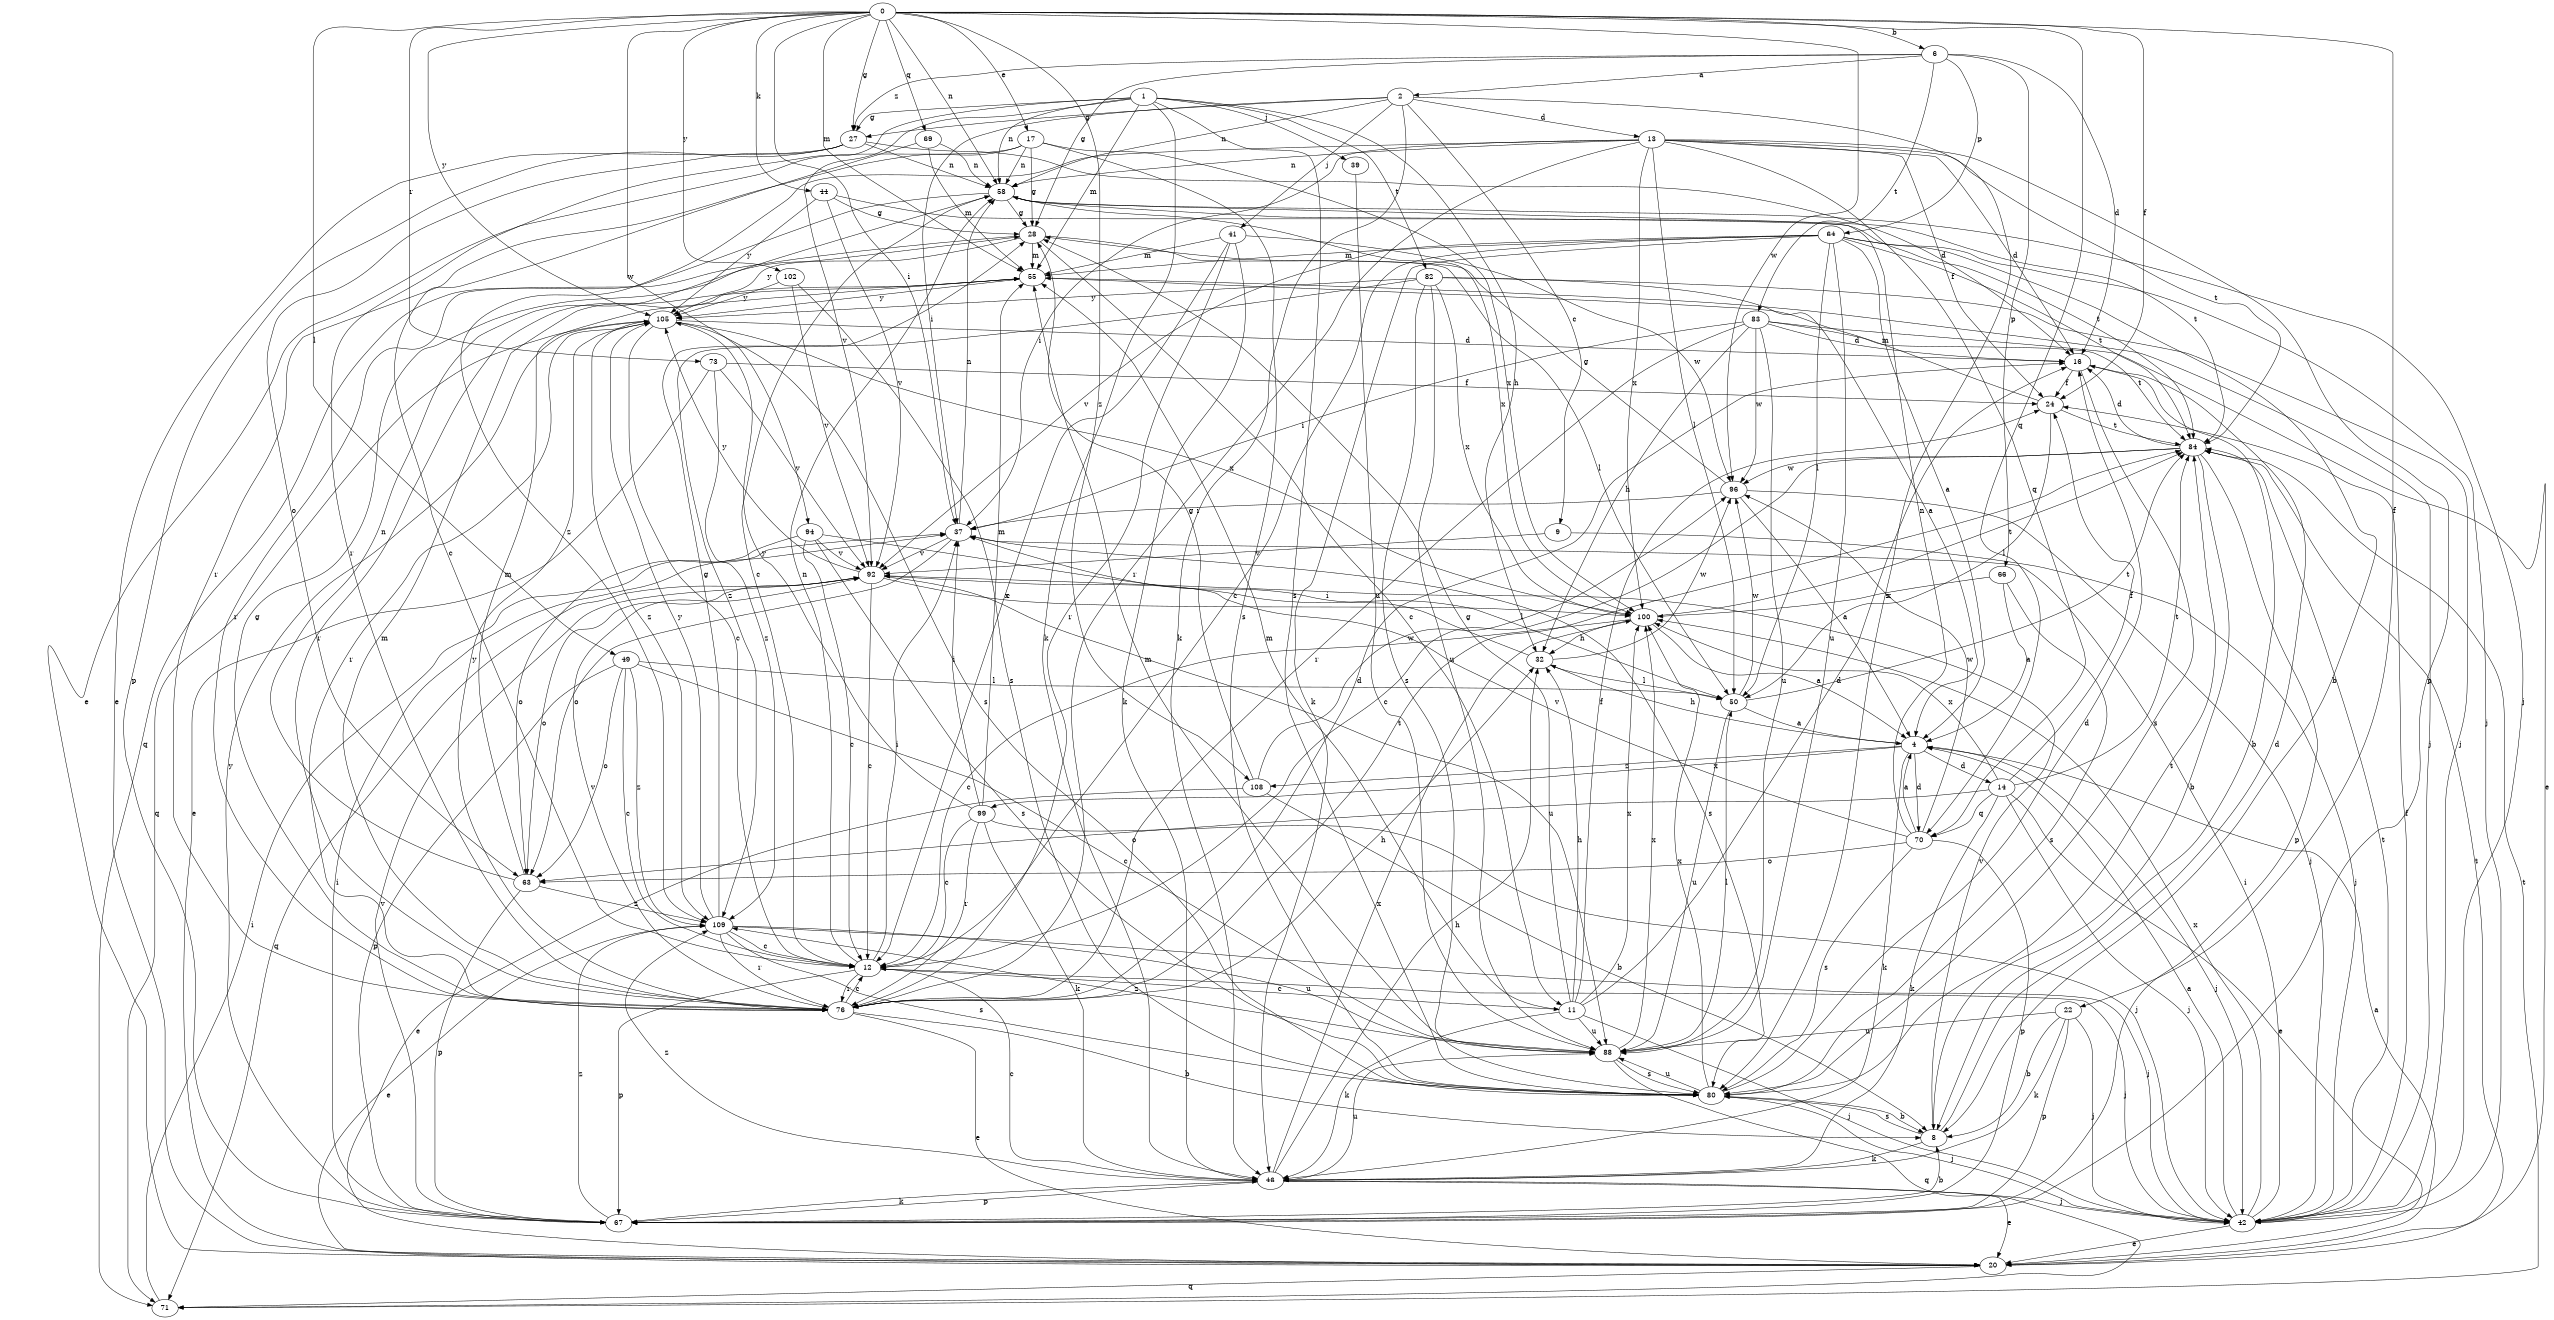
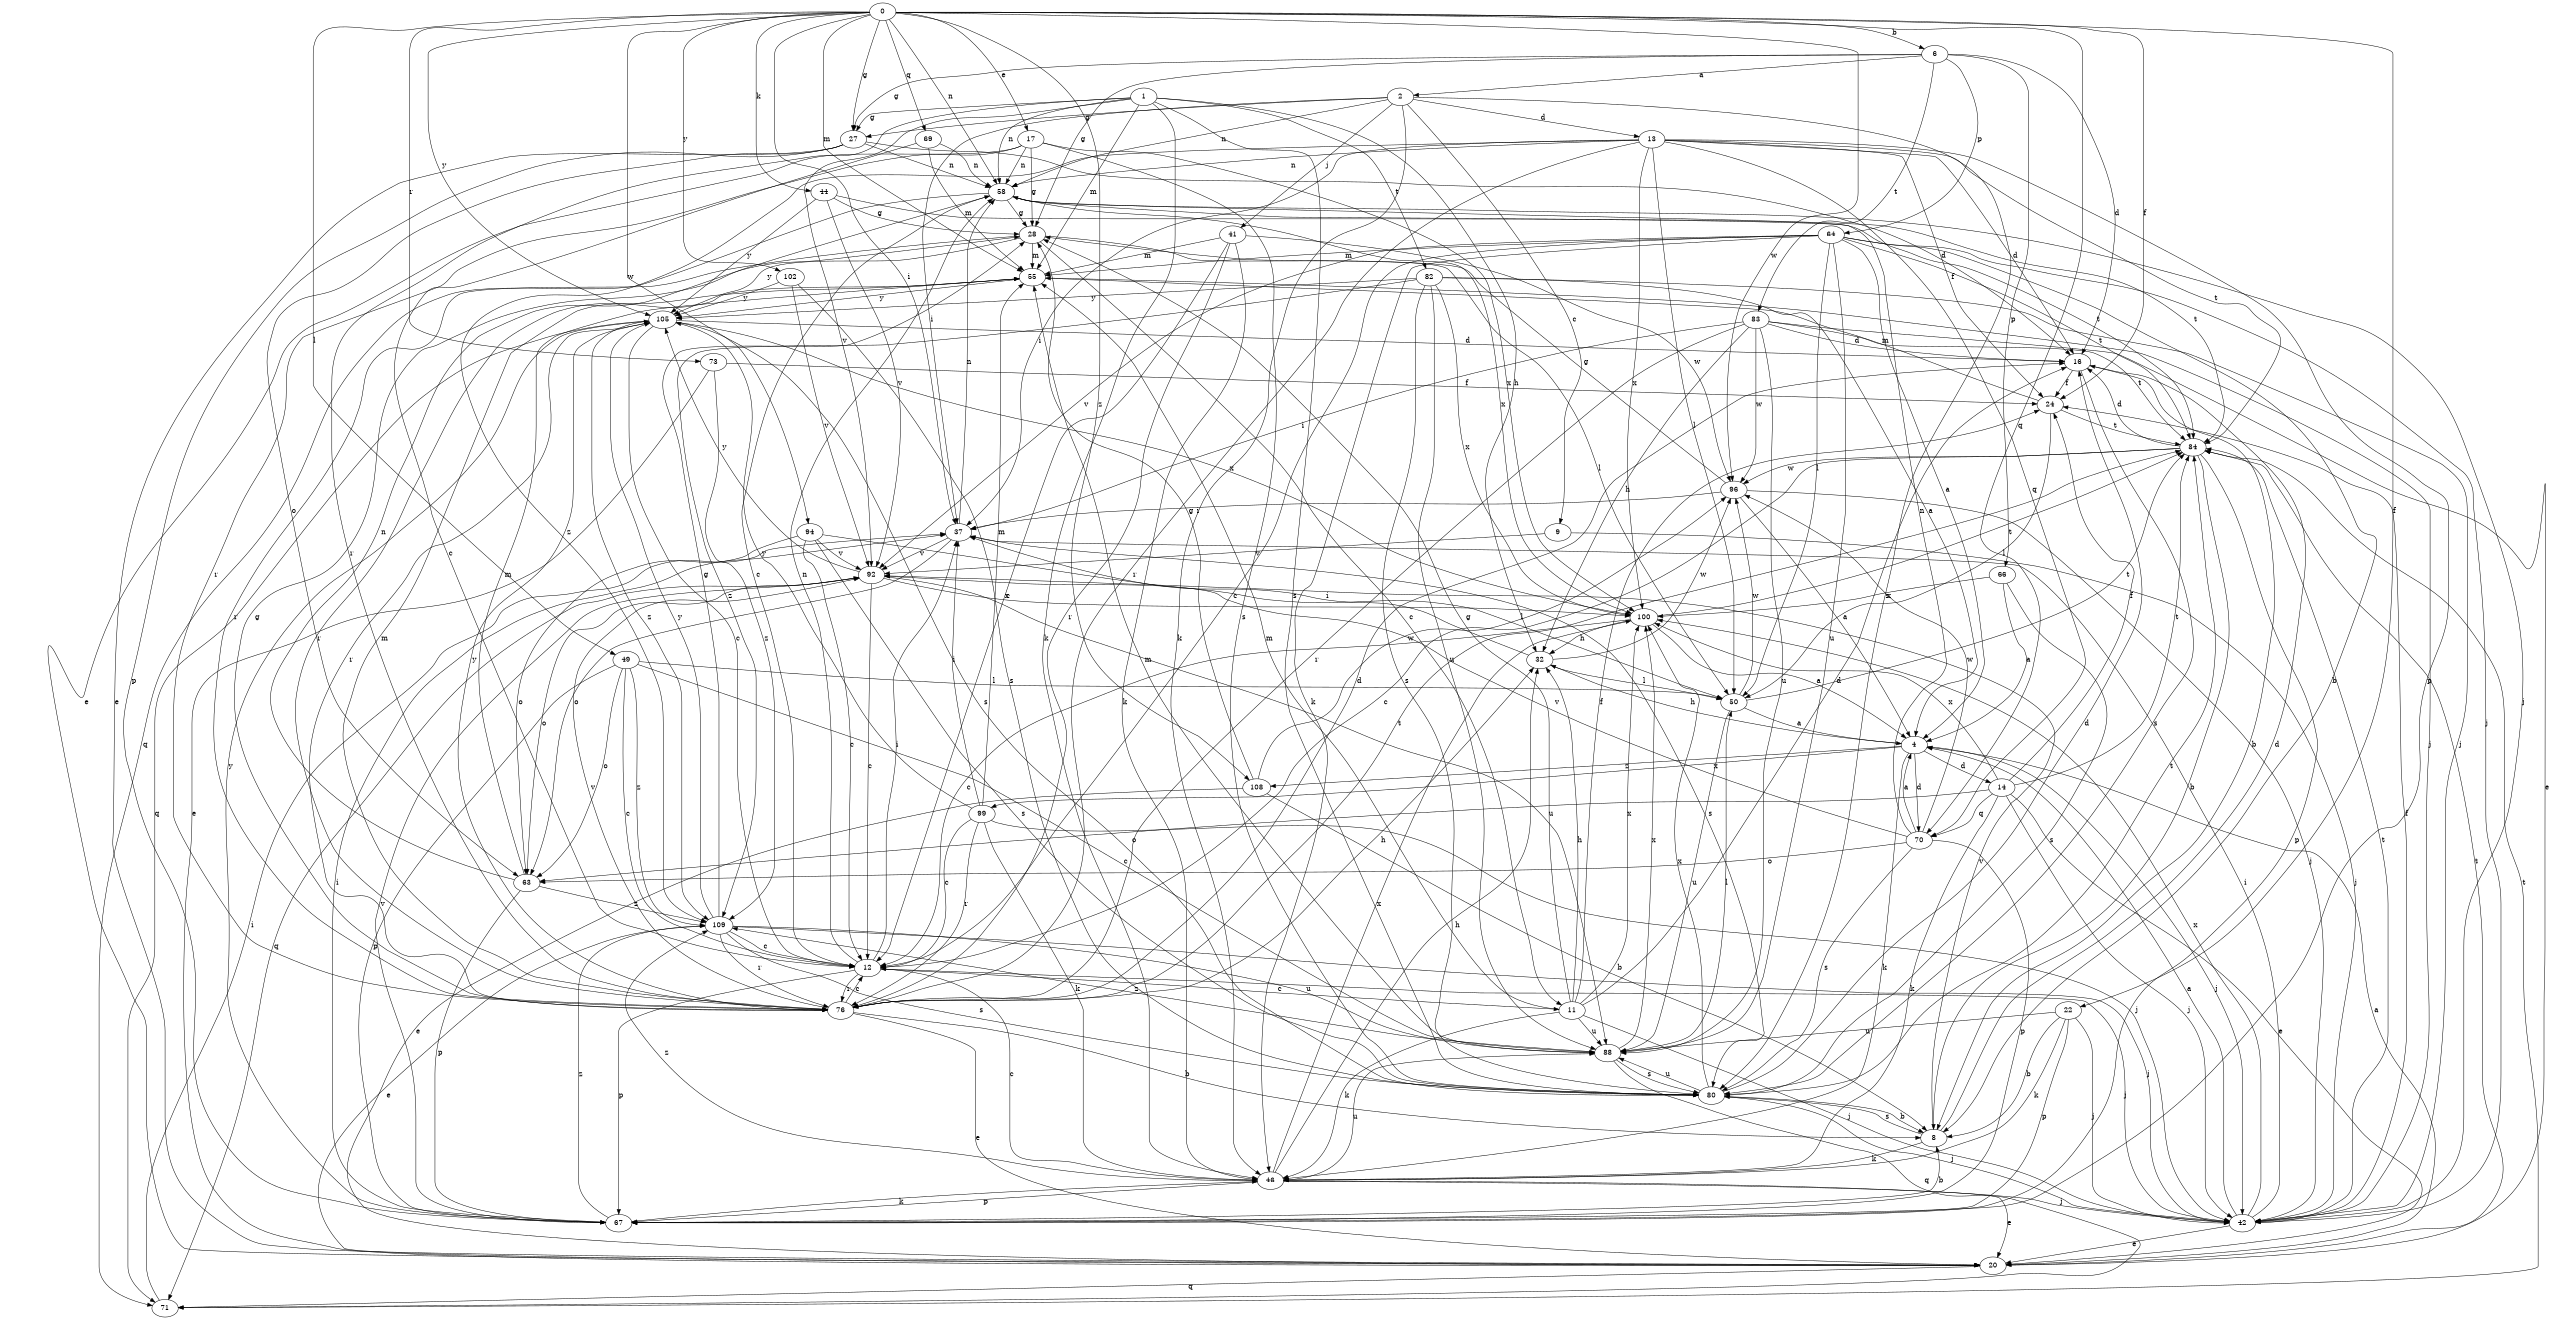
  strict digraph {
    0
    6
    17
    22
    24
    27
    37
    44
    49
    55
    58
    69
    70
    73
    94
    96
    102
    105
    108
    2
    16
    28
    64
    66
    83
    76
    80
    100
    20
    46
    42
    8
    88
    67
    50
    84
    63
    92
    12
    109
    71
    4
    1
    32
-   39
    82
    9
    13
    41
    14
    99
    11
    0 -> 6 [label=b]
    0 -> 17 [label=e]
    0 -> 22 [label=f]
    0 -> 24 [label=f]
    0 -> 27 [label=g]
    0 -> 37 [label=i]
    0 -> 44 [label=k]
    0 -> 49 [label=l]
    0 -> 55 [label=m]
    0 -> 58 [label=n]
    0 -> 69 [label=q]
    0 -> 70 [label=q]
    0 -> 73 [label=r]
    0 -> 94 [label=w]
    0 -> 96 [label=w]
    0 -> 102 [label=y]
    0 -> 105 [label=y]
    0 -> 108 [label=z]
-   6 -> 27 [label=z]
+   6 -> 27 [label=g]
    6 -> 2 [label=a]
    6 -> 16 [label=d]
    6 -> 28 [label=g]
    6 -> 64 [label=p]
    6 -> 66 [label=p]
    6 -> 83 [label=t]
    17 -> 58 [label=n]
    17 -> 28 [label=g]
    17 -> 76 [label=r]
    17 -> 80 [label=s]
    17 -> 100 [label=x]
    17 -> 20 [label=e]
    22 -> 46 [label=k]
    22 -> 42 [label=j]
    22 -> 8 [label=b]
    22 -> 88 [label=u]
    22 -> 67 [label=p]
    24 -> 55 [label=m]
    24 -> 50 [label=l]
    24 -> 84 [label=t]
    27 -> 58 [label=n]
    27 -> 16 [label=d]
    27 -> 20 [label=e]
    27 -> 67 [label=p]
    27 -> 63 [label=o]
    37 -> 58 [label=n]
    37 -> 80 [label=s]
    37 -> 63 [label=o]
    37 -> 92 [label=v]
    44 -> 105 [label=y]
    44 -> 28 [label=g]
    44 -> 84 [label=t]
    44 -> 92 [label=v]
    49 -> 88 [label=c]
    49 -> 67 [label=p]
    49 -> 50 [label=l]
    49 -> 63 [label=o]
    49 -> 12 [label=c]
    49 -> 109 [label=z]
    55 -> 105 [label=y]
    55 -> 76 [label=r]
    55 -> 42 [label=j]
    58 -> 28 [label=g]
    58 -> 100 [label=x]
    58 -> 42 [label=j]
    58 -> 84 [label=t]
    58 -> 12 [label=c]
    58 -> 71 [label=q]
    69 -> 55 [label=m]
    69 -> 58 [label=n]
    69 -> 12 [label=c]
    70 -> 58 [label=n]
    70 -> 96 [label=w]
    70 -> 80 [label=s]
    70 -> 67 [label=p]
    70 -> 63 [label=o]
    70 -> 92 [label=v]
    70 -> 4 [label=a]
    73 -> 24 [label=f]
    73 -> 20 [label=e]
-   73 -> 92 [label=v]
    73 -> 109 [label=z]
    94 -> 80 [label=s]
    94 -> 50 [label=l]
    94 -> 63 [label=o]
    94 -> 92 [label=v]
    94 -> 12 [label=c]
    96 -> 37 [label=i]
    96 -> 28 [label=g]
    96 -> 42 [label=j]
    96 -> 4 [label=a]
    102 -> 105 [label=y]
    102 -> 80 [label=s]
    102 -> 92 [label=v]
    105 -> 16 [label=d]
    105 -> 76 [label=r]
    105 -> 80 [label=s]
    105 -> 100 [label=x]
    105 -> 12 [label=c]
    105 -> 109 [label=z]
    105 -> 71 [label=q]
    108 -> 96 [label=w]
    108 -> 28 [label=g]
    108 -> 20 [label=e]
    108 -> 8 [label=b]
    2 -> 27 [label=g]
    2 -> 37 [label=i]
    2 -> 58 [label=n]
    2 -> 80 [label=s]
    2 -> 46 [label=k]
    2 -> 9 [label=c]
    2 -> 13 [label=d]
    2 -> 41 [label=j]
    16 -> 24 [label=f]
    16 -> 80 [label=s]
    16 -> 8 [label=b]
    28 -> 55 [label=m]
    28 -> 105 [label=y]
    28 -> 76 [label=r]
    28 -> 50 [label=l]
    28 -> 11 [label=c]
    64 -> 55 [label=m]
    64 -> 46 [label=k]
    64 -> 42 [label=j]
    64 -> 8 [label=b]
    64 -> 88 [label=u]
    64 -> 50 [label=l]
    64 -> 84 [label=t]
    64 -> 92 [label=v]
    64 -> 12 [label=c]
    64 -> 4 [label=a]
    66 -> 80 [label=s]
    66 -> 100 [label=x]
    66 -> 4 [label=a]
    83 -> 37 [label=i]
    83 -> 96 [label=w]
    83 -> 16 [label=d]
    83 -> 76 [label=r]
    83 -> 20 [label=e]
    83 -> 88 [label=u]
    83 -> 84 [label=t]
    83 -> 32 [label=h]
    76 -> 55 [label=m]
    76 -> 105 [label=y]
    76 -> 16 [label=d]
    76 -> 28 [label=g]
    76 -> 20 [label=e]
    76 -> 8 [label=b]
    76 -> 84 [label=t]
    76 -> 92 [label=v]
    76 -> 12 [label=c]
    76 -> 32 [label=h]
    80 -> 16 [label=d]
    80 -> 100 [label=x]
    80 -> 42 [label=j]
    80 -> 8 [label=b]
    80 -> 88 [label=u]
    80 -> 84 [label=t]
    100 -> 84 [label=t]
    100 -> 12 [label=c]
    100 -> 4 [label=a]
    100 -> 32 [label=h]
    20 -> 84 [label=t]
    20 -> 71 [label=q]
    20 -> 4 [label=a]
    46 -> 100 [label=x]
    46 -> 20 [label=e]
    46 -> 42 [label=j]
    46 -> 88 [label=u]
    46 -> 67 [label=p]
    46 -> 12 [label=c]
    46 -> 109 [label=z]
    46 -> 32 [label=h]
    42 -> 24 [label=f]
    42 -> 37 [label=i]
    42 -> 100 [label=x]
    42 -> 20 [label=e]
    42 -> 84 [label=t]
    42 -> 4 [label=a]
    8 -> 16 [label=d]
    8 -> 80 [label=s]
    8 -> 46 [label=k]
    8 -> 92 [label=v]
    88 -> 55 [label=m]
    88 -> 80 [label=s]
    88 -> 100 [label=x]
    88 -> 50 [label=l]
    88 -> 109 [label=z]
    88 -> 71 [label=q]
    67 -> 37 [label=i]
    67 -> 105 [label=y]
    67 -> 46 [label=k]
    67 -> 8 [label=b]
    67 -> 92 [label=v]
    67 -> 109 [label=z]
    50 -> 96 [label=w]
    50 -> 88 [label=u]
    50 -> 84 [label=t]
    50 -> 4 [label=a]
    84 -> 96 [label=w]
    84 -> 16 [label=d]
    84 -> 8 [label=b]
    84 -> 67 [label=p]
    84 -> 12 [label=c]
    63 -> 55 [label=m]
    63 -> 58 [label=n]
    63 -> 67 [label=p]
    63 -> 109 [label=z]
    92 -> 105 [label=y]
    92 -> 100 [label=x]
    92 -> 88 [label=u]
    92 -> 63 [label=o]
    92 -> 12 [label=c]
    92 -> 71 [label=q]
    12 -> 37 [label=i]
    12 -> 58 [label=n]
    12 -> 76 [label=r]
    12 -> 42 [label=j]
    12 -> 67 [label=p]
    12 -> 11 [label=c]
    109 -> 105 [label=y]
    109 -> 28 [label=g]
    109 -> 76 [label=r]
    109 -> 80 [label=s]
    109 -> 20 [label=e]
    109 -> 42 [label=j]
    109 -> 88 [label=u]
    109 -> 12 [label=c]
    71 -> 37 [label=i]
    71 -> 84 [label=t]
    4 -> 70 [label=d]
    4 -> 108 [label=z]
    4 -> 46 [label=k]
    4 -> 42 [label=j]
    4 -> 32 [label=h]
    4 -> 14 [label=d]
    4 -> 99 [label=x]
    1 -> 27 [label=g]
    1 -> 55 [label=m]
    1 -> 58 [label=n]
    1 -> 76 [label=r]
    1 -> 80 [label=s]
    1 -> 46 [label=k]
    1 -> 92 [label=v]
    1 -> 32 [label=h]
-   1 -> 39 [label=j]
    1 -> 82 [label=t]
    32 -> 37 [label=i]
    32 -> 96 [label=w]
    32 -> 50 [label=l]
-   39 -> 88 [label=u]
    82 -> 105 [label=y]
    82 -> 80 [label=s]
    82 -> 100 [label=x]
    82 -> 42 [label=j]
    82 -> 88 [label=u]
    82 -> 109 [label=z]
    82 -> 4 [label=a]
    9 -> 42 [label=j]
    9 -> 92 [label=v]
    13 -> 24 [label=f]
    13 -> 37 [label=i]
    13 -> 58 [label=n]
    13 -> 70 [label=q]
    13 -> 16 [label=d]
    13 -> 76 [label=r]
    13 -> 100 [label=x]
    13 -> 67 [label=p]
    13 -> 50 [label=l]
    13 -> 84 [label=t]
    13 -> 109 [label=z]
    41 -> 55 [label=m]
    41 -> 96 [label=w]
    41 -> 76 [label=r]
    41 -> 46 [label=k]
    41 -> 12 [label=c]
    14 -> 24 [label=f]
    14 -> 70 [label=q]
    14 -> 100 [label=x]
    14 -> 20 [label=e]
    14 -> 46 [label=k]
    14 -> 42 [label=j]
    14 -> 84 [label=t]
    14 -> 63 [label=o]
    99 -> 37 [label=i]
    99 -> 55 [label=m]
    99 -> 105 [label=y]
    99 -> 76 [label=r]
    99 -> 46 [label=k]
    99 -> 42 [label=j]
    99 -> 12 [label=c]
    11 -> 24 [label=f]
    11 -> 55 [label=m]
    11 -> 16 [label=d]
    11 -> 28 [label=g]
    11 -> 100 [label=x]
    11 -> 46 [label=k]
    11 -> 42 [label=j]
    11 -> 88 [label=u]
    11 -> 32 [label=h]
  }
